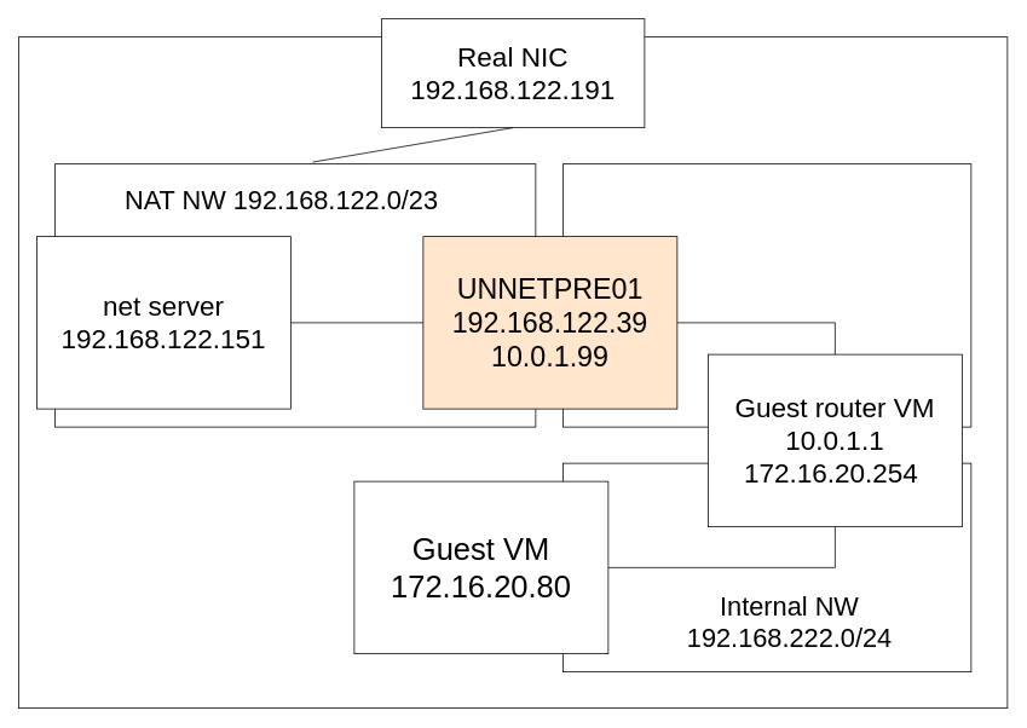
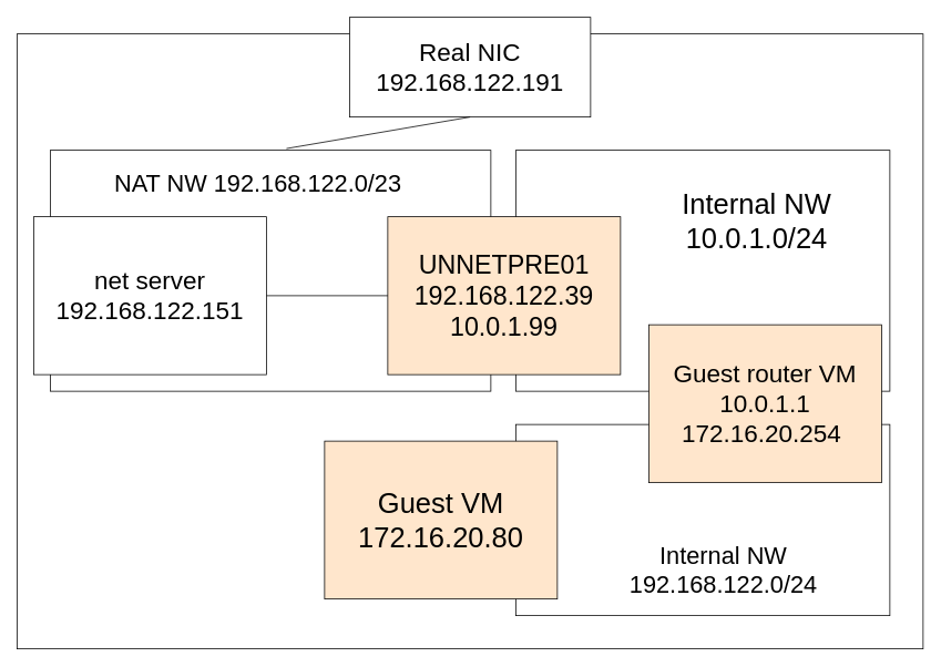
  <mxCell id="0" />
  <mxCell id="1" style="locked=1;" parent="0" />
  <mxCell id="2" value="" style="rounded=0;whiteSpace=wrap;html=1;" parent="1" vertex="1"><mxGeometry x="20" y="40" width="1090" height="740" as="geometry" /></mxCell>
  <mxCell id="3" value="net" style="locked=1;" parent="0" />
  <mxCell id="4" value="" style="rounded=0;whiteSpace=wrap;html=1;" parent="3" vertex="1"><mxGeometry x="420" y="20" width="290" height="120" as="geometry" /></mxCell>
  <mxCell id="5" value="" style="rounded=0;whiteSpace=wrap;html=1;" parent="3" vertex="1"><mxGeometry x="60" y="180" width="530" height="290" as="geometry" /></mxCell>
  <mxCell id="6" value="" style="rounded=0;whiteSpace=wrap;html=1;" parent="3" vertex="1"><mxGeometry x="620" y="180" width="450" height="290" as="geometry" /></mxCell>
  <mxCell id="7" value="" style="rounded=0;whiteSpace=wrap;html=1;" parent="3" vertex="1"><mxGeometry x="620" y="510" width="450" height="230" as="geometry" /></mxCell>
  <mxCell id="8" value="" style="endArrow=none;html=1;rounded=0;entryX=0.5;entryY=1;entryDx=0;entryDy=0;exitX=0.536;exitY=-0.007;exitDx=0;exitDy=0;exitPerimeter=0;" parent="3" source="5" target="4" edge="1"><mxGeometry width="50" height="50" relative="1" as="geometry"><mxPoint x="610" y="410" as="sourcePoint" /><mxPoint x="660" y="360" as="targetPoint" /></mxGeometry></mxCell>
  <mxCell id="9" value="host" parent="0" />
- <mxCell id="10" style="edgeStyle=orthogonalEdgeStyle;rounded=0;orthogonalLoop=1;jettySize=auto;html=1;entryX=0.5;entryY=0;entryDx=0;entryDy=0;fontSize=31;endArrow=none;endFill=0;" edge="1" parent="9" source="11" target="14"><mxGeometry relative="1" as="geometry" /></mxCell>
  <mxCell id="11" value="&lt;font style=&quot;font-size: 31px;&quot;&gt;UNNETPRE01&lt;br&gt;192.168.122.39&lt;br&gt;10.0.1.99&lt;/font&gt;" style="rounded=0;whiteSpace=wrap;html=1;fillColor=#ffe6cc;" vertex="1" parent="9"><mxGeometry x="466" y="260" width="280" height="190" as="geometry" /></mxCell>
  <mxCell id="12" value="&lt;font style=&quot;font-size: 30px;&quot;&gt;net server&lt;br&gt;192.168.122.151&lt;/font&gt;" style="rounded=0;whiteSpace=wrap;html=1;" vertex="1" parent="9"><mxGeometry x="40" y="260" width="280" height="190" as="geometry" /></mxCell>
- <mxCell id="13" style="edgeStyle=orthogonalEdgeStyle;rounded=0;orthogonalLoop=1;jettySize=auto;html=1;fontSize=31;endArrow=none;endFill=0;" edge="1" parent="9" source="14" target="17"><mxGeometry relative="1" as="geometry"><Array as="points"><mxPoint x="920" y="625" /></Array></mxGeometry></mxCell>
- <mxCell id="14" value="&lt;font style=&quot;font-size: 30px;&quot;&gt;Guest router VM&lt;br&gt;10.0.1.1&lt;br&gt;172.16.20.254&amp;nbsp;&lt;/font&gt;" style="rounded=0;whiteSpace=wrap;html=1;" vertex="1" parent="9"><mxGeometry x="780" y="390" width="280" height="190" as="geometry" /></mxCell>
+ <mxCell id="14" value="&lt;font style=&quot;font-size: 30px;&quot;&gt;Guest router VM&lt;br&gt;10.0.1.1&lt;br&gt;172.16.20.254&amp;nbsp;&lt;/font&gt;" style="rounded=0;whiteSpace=wrap;html=1;fillColor=#ffe6cc;" vertex="1" parent="9"><mxGeometry x="780" y="390" width="280" height="190" as="geometry" /></mxCell>
  <mxCell id="15" value="&lt;font style=&quot;font-size: 29px;&quot;&gt;NAT NW 192.168.122.0/23&lt;/font&gt;" style="text;html=1;strokeColor=none;fillColor=none;align=center;verticalAlign=middle;whiteSpace=wrap;rounded=0;" vertex="1" parent="9"><mxGeometry x="130" y="180" width="360" height="80" as="geometry" /></mxCell>
  <mxCell id="16" value="Real NIC&lt;br&gt;192.168.122.191" style="text;html=1;strokeColor=none;fillColor=none;align=center;verticalAlign=middle;whiteSpace=wrap;rounded=0;fontSize=30;" vertex="1" parent="9"><mxGeometry x="420" y="20" width="290" height="120" as="geometry" /></mxCell>
- <mxCell id="17" value="&lt;font style=&quot;font-size: 34px;&quot;&gt;Guest VM&lt;br&gt;172.16.20.80&lt;/font&gt;" style="rounded=0;whiteSpace=wrap;html=1;" vertex="1" parent="9"><mxGeometry x="390" y="530" width="280" height="190" as="geometry" /></mxCell>
+ <mxCell id="17" value="&lt;font style=&quot;font-size: 34px;&quot;&gt;Guest VM&lt;br&gt;172.16.20.80&lt;/font&gt;" style="rounded=0;whiteSpace=wrap;html=1;fillColor=#ffe6cc;" vertex="1" parent="9"><mxGeometry x="390" y="530" width="280" height="190" as="geometry" /></mxCell>
  <mxCell id="18" value="" style="shape=image;html=1;verticalAlign=top;verticalLabelPosition=bottom;labelBackgroundColor=#ffffff;imageAspect=0;aspect=fixed;image=https://cdn1.iconfinder.com/data/icons/Futurosoft%20Icons%200.5.2/128x128/apps/redhat.png;fontSize=31;" vertex="1" parent="9"><mxGeometry x="420" y="230" width="90" height="90" as="geometry" /></mxCell>
  <mxCell id="19" value="" style="endArrow=none;html=1;rounded=0;fontSize=31;exitX=1;exitY=0.5;exitDx=0;exitDy=0;entryX=0;entryY=0.5;entryDx=0;entryDy=0;" edge="1" parent="9" source="12" target="11"><mxGeometry width="50" height="50" relative="1" as="geometry"><mxPoint x="580" y="420" as="sourcePoint" /><mxPoint x="630" y="370" as="targetPoint" /></mxGeometry></mxCell>
- <mxCell id="21" value="&lt;font style=&quot;font-size: 29px;&quot;&gt;Internal NW&lt;br&gt;192.168.222.0/24&lt;/font&gt;" style="text;html=1;strokeColor=none;fillColor=none;align=center;verticalAlign=middle;whiteSpace=wrap;rounded=0;" vertex="1" parent="9"><mxGeometry x="670" y="630" width="400" height="110" as="geometry" /></mxCell>
+ <mxCell id="20" value="&lt;font style=&quot;font-size: 34px;&quot;&gt;Internal NW&lt;br&gt;10.0.1.0/24&lt;/font&gt;" style="text;html=1;strokeColor=none;fillColor=none;align=center;verticalAlign=middle;whiteSpace=wrap;rounded=0;" vertex="1" parent="9"><mxGeometry x="750" y="180" width="320" height="170" as="geometry" /></mxCell>
+ <mxCell id="21" value="&lt;font style=&quot;font-size: 29px;&quot;&gt;Internal NW&lt;br&gt;192.168.122.0/24&lt;/font&gt;" style="text;html=1;strokeColor=none;fillColor=none;align=center;verticalAlign=middle;whiteSpace=wrap;rounded=0;" vertex="1" parent="9"><mxGeometry x="670" y="630" width="400" height="110" as="geometry" /></mxCell>
